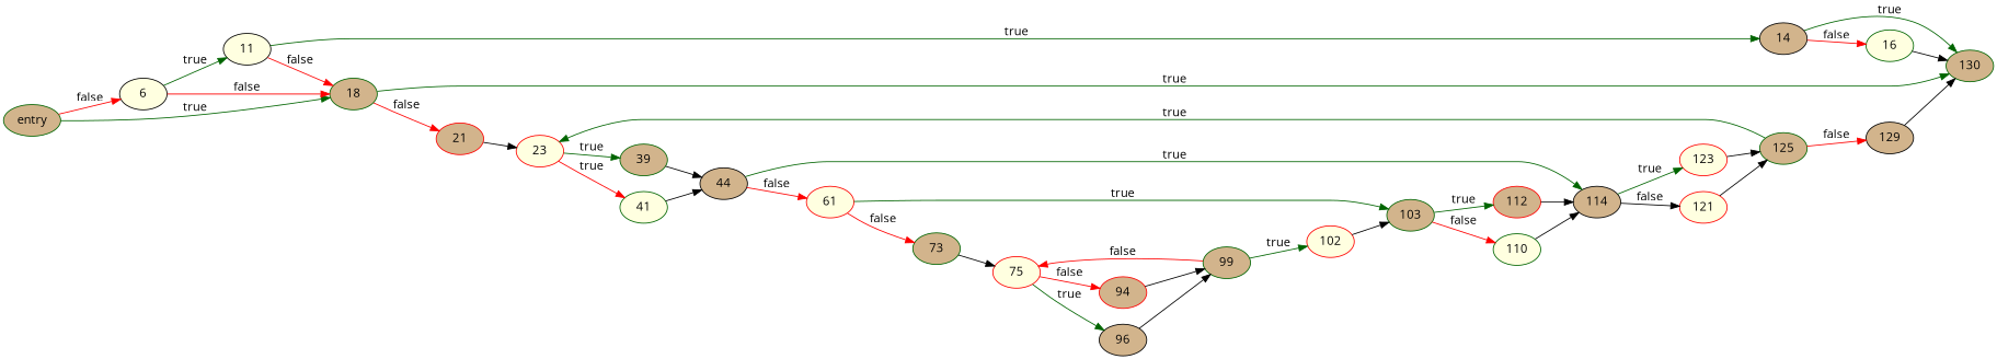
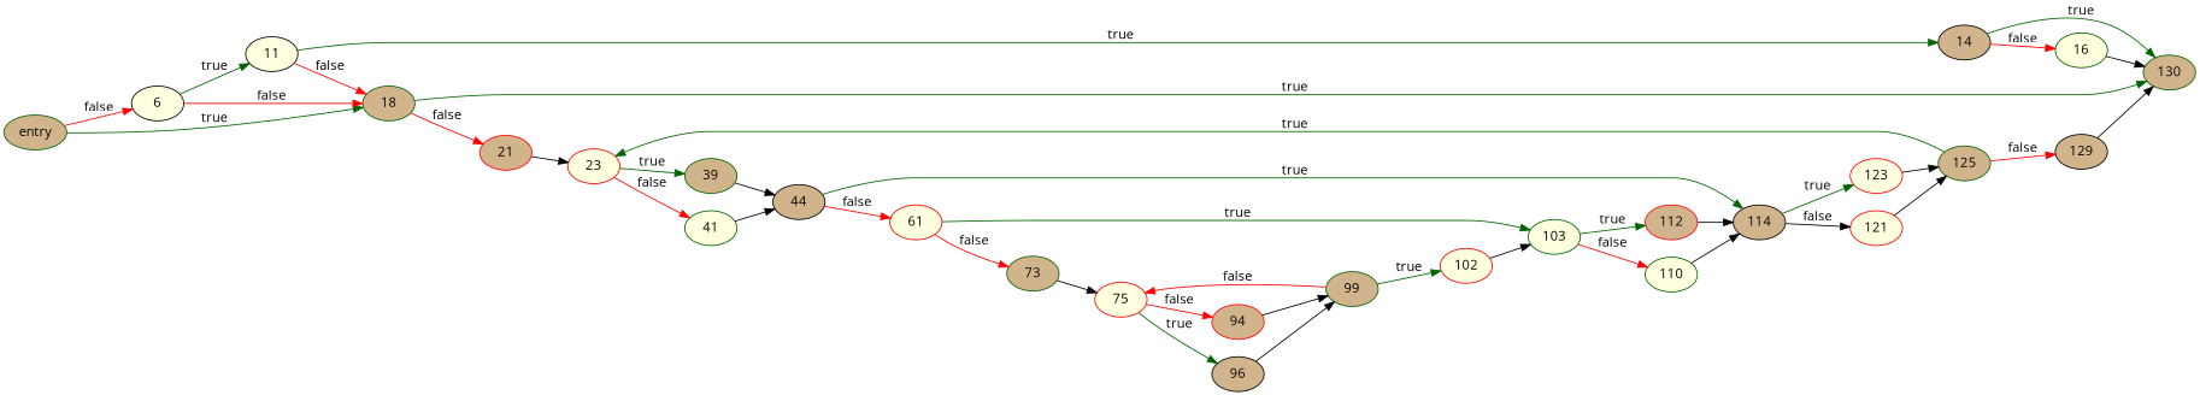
  digraph {
    fontname="Open Sans"
    rankdir=LR
    node [color=darkgreen fillcolor=tan fontname="Open Sans" style=filled]
    edge [fontname="Open Sans"]
    n1 [label=entry]
    6 [color=black fillcolor=lightyellow]
    18
    11 [color=black fillcolor=lightyellow]
    130
    21 [color=red]
    14 [color=black]
    16 [fillcolor=lightyellow]
    23 [color=red fillcolor=lightyellow]
    39
    41 [fillcolor=lightyellow]
    44 [color=black]
    61 [color=red fillcolor=lightyellow]
    114 [color=black]
    73
-   103
+   103 [fillcolor=lightyellow]
    121 [color=red fillcolor=lightyellow]
    123 [color=red fillcolor=lightyellow]
    75 [color=red fillcolor=lightyellow]
    110 [fillcolor=lightyellow]
    112 [color=red]
    94 [color=red]
    96 [color=black]
    99
    102 [color=red fillcolor=lightyellow]
    125
    129 [color=black]
    n1 -> 6 [color=red label=false]
    n1 -> 18 [color=darkgreen label=true]
    6 -> 18 [color=red label=false]
    6 -> 11 [color=darkgreen label=true]
    18 -> 130 [color=darkgreen label=true]
    18 -> 21 [color=red label=false]
    11 -> 18 [color=red label=false]
    11 -> 14 [color=darkgreen label=true]
    21 -> 23
    14 -> 130 [color=darkgreen label=true]
    14 -> 16 [color=red label=false]
    16 -> 130
    23 -> 39 [color=darkgreen label=true]
-   23 -> 41 [color=red label=true]
+   23 -> 41 [color=red label=false]
    39 -> 44
    41 -> 44
    44 -> 61 [color=red label=false]
    44 -> 114 [color=darkgreen label=true]
    61 -> 73 [color=red label=false]
    61 -> 103 [color=darkgreen label=true]
    114 -> 121 [color=black label=false]
    114 -> 123 [color=darkgreen label=true]
    73 -> 75
    103 -> 110 [color=red label=false]
    103 -> 112 [color=darkgreen label=true]
    121 -> 125
    123 -> 125
    75 -> 94 [color=red label=false]
    75 -> 96 [color=darkgreen label=true]
    110 -> 114
    112 -> 114
    94 -> 99
    96 -> 99
    99 -> 75 [color=red label=false]
    99 -> 102 [color=darkgreen label=true]
    102 -> 103
    125 -> 23 [color=darkgreen label=true]
    125 -> 129 [color=red label=false]
    129 -> 130
  }
